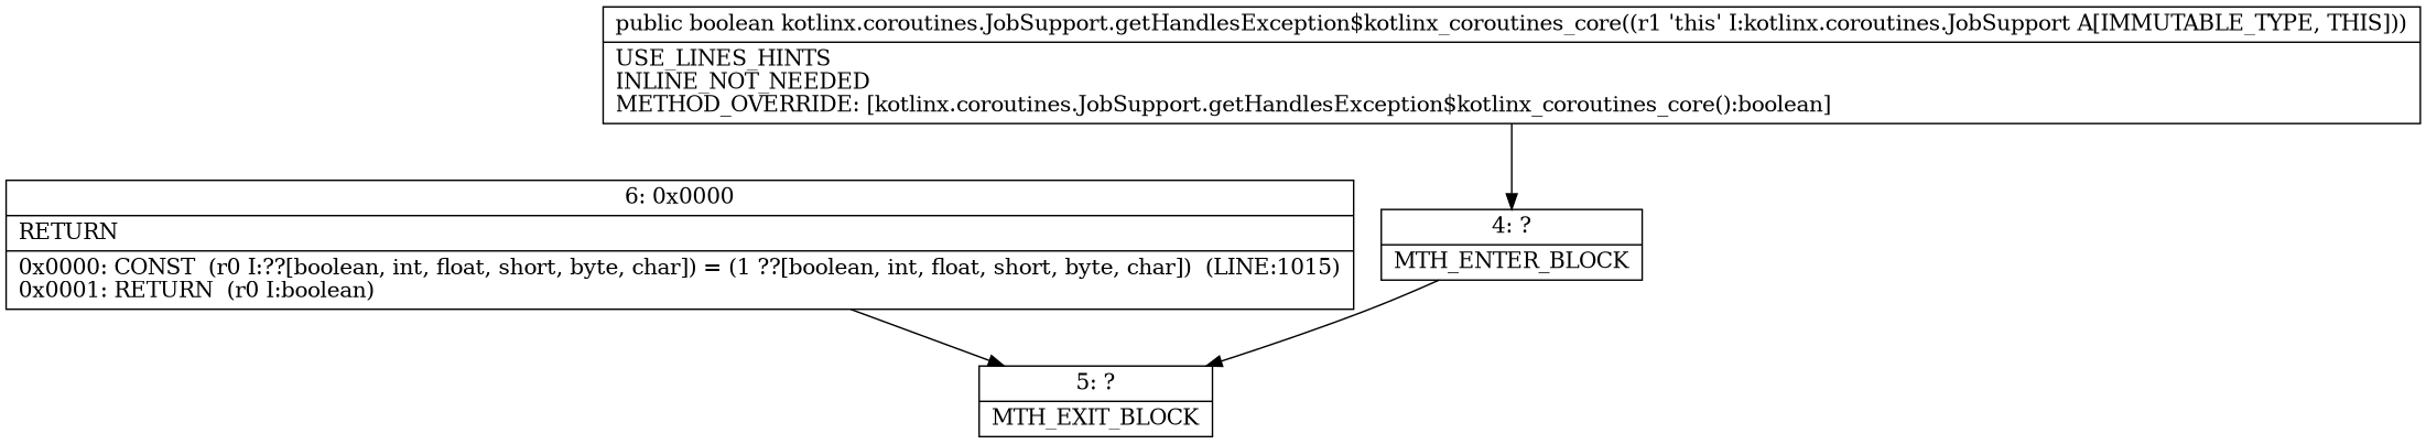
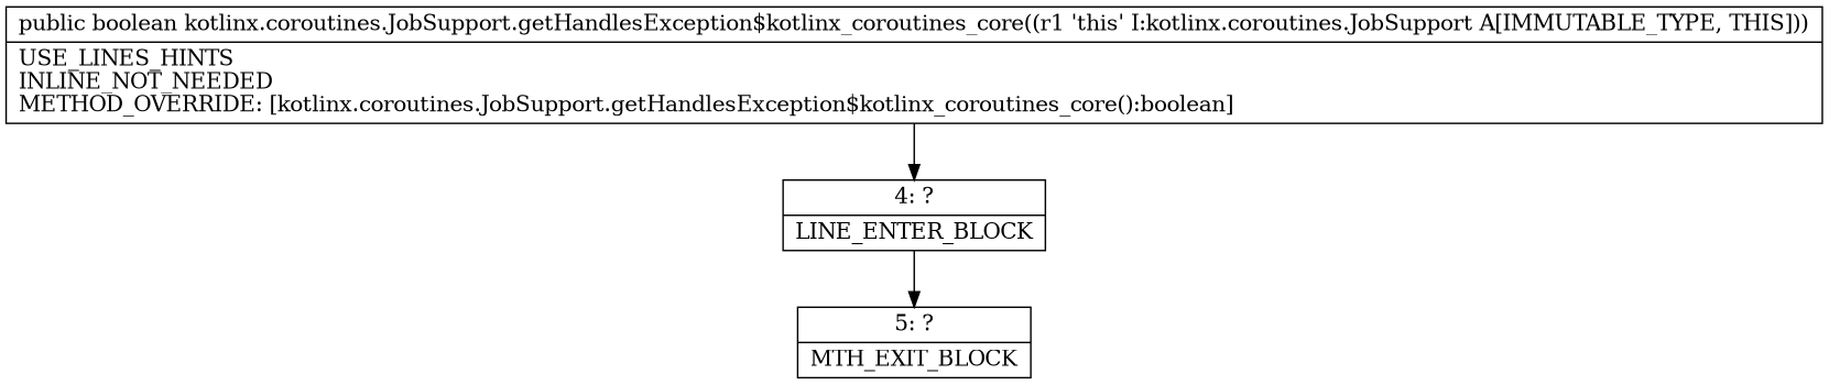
  digraph {
    node [shape=record]
-   n1 [label="{4\:\ ?|MTH_ENTER_BLOCK\l}"]
+   n1 [label="{4\:\ ?|LINE_ENTER_BLOCK\l}"]
    n2 [label="{5\:\ ?|MTH_EXIT_BLOCK\l}"]
-   n3 [label="{6\:\ 0x0000|RETURN\l|0x0000: CONST  (r0 I:??[boolean, int, float, short, byte, char]) = (1 ??[boolean, int, float, short, byte, char])  (LINE:1015)\l0x0001: RETURN  (r0 I:boolean) \l}"]
    n4 [label="{public boolean kotlinx.coroutines.JobSupport.getHandlesException$kotlinx_coroutines_core((r1 'this' I:kotlinx.coroutines.JobSupport A[IMMUTABLE_TYPE, THIS]))  | USE_LINES_HINTS\lINLINE_NOT_NEEDED\lMETHOD_OVERRIDE: [kotlinx.coroutines.JobSupport.getHandlesException$kotlinx_coroutines_core():boolean]\l}"]
    n1 -> n2
-   n3 -> n2
    n4 -> n1
  }
